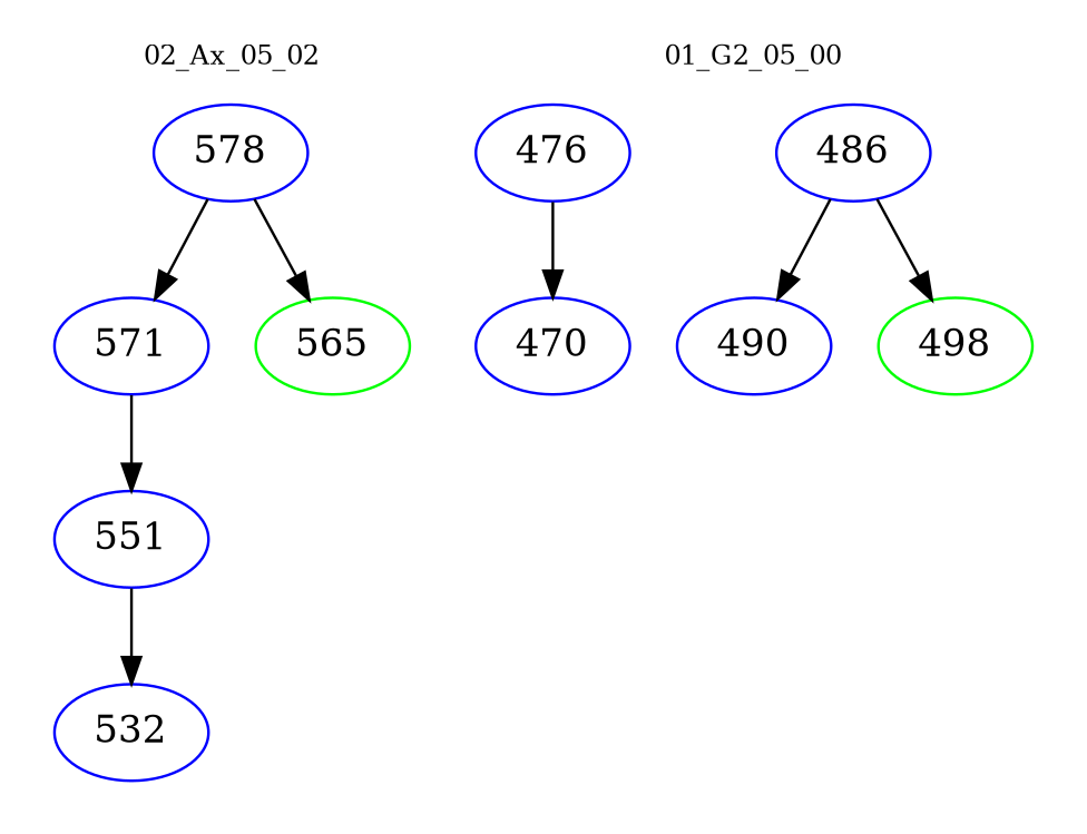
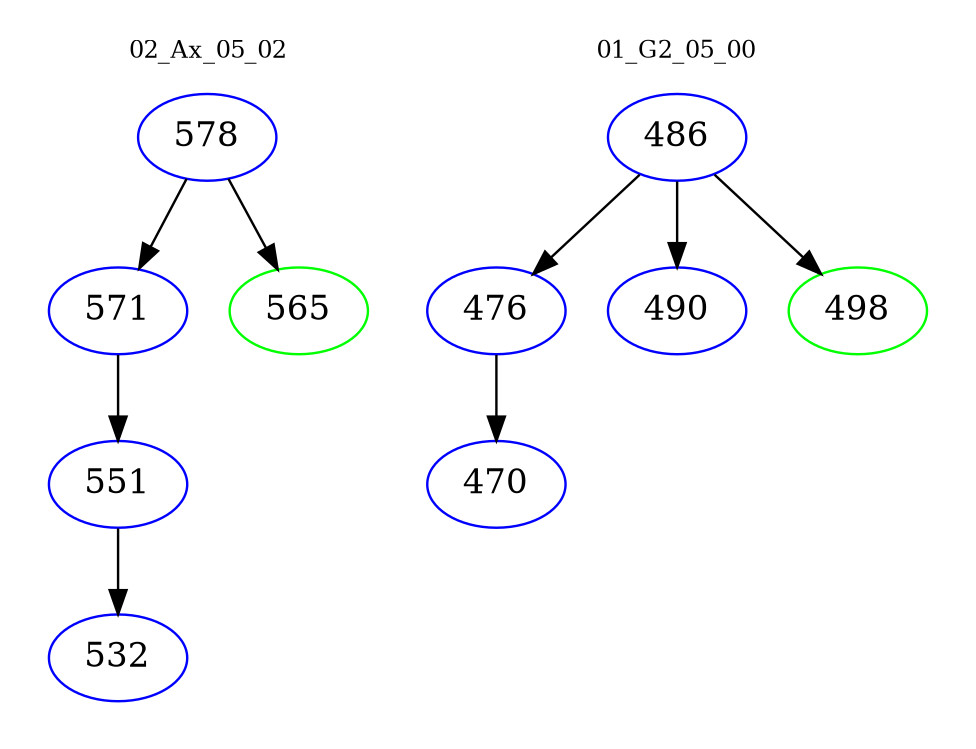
  digraph {
    node [color=blue]
    edge [color=black]
    n1 [label=571]
    n2 [label=551]
    n3 [label=578]
    n4 [label=532]
    n5 [color=green label=565]
    n6 [label=486]
    n7 [label=476]
    n8 [label=490]
    n9 [label=470]
    n10 [color=green label=498]
    subgraph cluster_1 {
      color=white
      fontsize=10
      label="02_Ax_05_02"
      n1
      n2
      n3
      n4
      n5
    }
    subgraph cluster_2 {
      color=white
      fontsize=10
      label="01_G2_05_00"
      n6
      n7
      n8
      n9
      n10
    }
    n1 -> n2
    n2 -> n4
    n3 -> n1
    n3 -> n5
+   n6 -> n7
    n6 -> n8
    n6 -> n10
    n7 -> n9
  }
